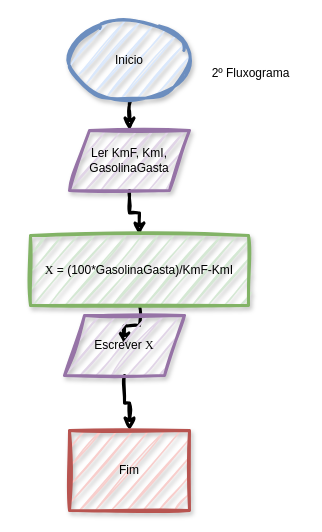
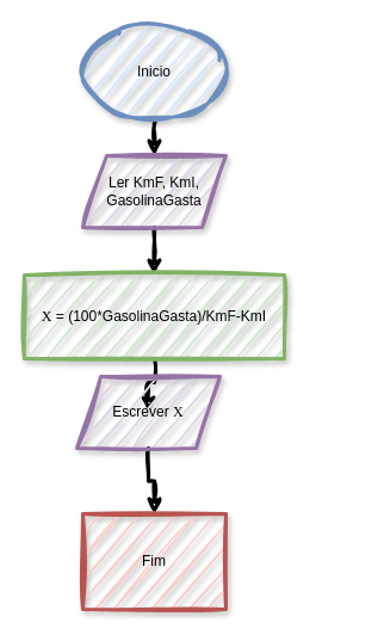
  <mxCell id="0" />
  <mxCell id="1" parent="0" />
  <mxCell id="2" style="edgeStyle=orthogonalEdgeStyle;rounded=0;orthogonalLoop=1;jettySize=auto;html=1;sketch=1;curveFitting=1;jiggle=2;strokeWidth=3;" edge="1" parent="1" source="3" target="5"><mxGeometry relative="1" as="geometry" /></mxCell>
  <mxCell id="3" value="Inicio" style="ellipse;whiteSpace=wrap;html=1;fillColor=#dae8fc;strokeColor=#6c8ebf;strokeWidth=3;shadow=1;sketch=1;curveFitting=1;jiggle=2;" vertex="1" parent="1"><mxGeometry x="69" y="20" width="120" height="80" as="geometry" /></mxCell>
  <mxCell id="4" style="edgeStyle=orthogonalEdgeStyle;rounded=0;orthogonalLoop=1;jettySize=auto;html=1;entryX=0.5;entryY=0;entryDx=0;entryDy=0;sketch=1;curveFitting=1;jiggle=2;strokeWidth=3;" edge="1" parent="1" source="5" target="7"><mxGeometry relative="1" as="geometry" /></mxCell>
  <mxCell id="5" value="Ler KmF, KmI, GasolinaGasta" style="shape=parallelogram;perimeter=parallelogramPerimeter;whiteSpace=wrap;html=1;fixedSize=1;fillColor=#e1d5e7;strokeColor=#9673a6;strokeWidth=3;shadow=1;sketch=1;curveFitting=1;jiggle=2;" vertex="1" parent="1"><mxGeometry x="69" y="130" width="120" height="60" as="geometry" /></mxCell>
  <mxCell id="6" value="" style="edgeStyle=orthogonalEdgeStyle;rounded=0;orthogonalLoop=1;jettySize=auto;html=1;sketch=1;curveFitting=1;jiggle=2;strokeWidth=3;" edge="1" parent="1" source="7" target="9"><mxGeometry relative="1" as="geometry" /></mxCell>
- <mxCell id="7" value="&lt;font face=&quot;Times New Roman&quot;&gt;X&lt;/font&gt; = (100*GasolinaGasta)/KmF-KmI" style="rounded=0;whiteSpace=wrap;html=1;fillColor=#d5e8d4;strokeColor=#82b366;strokeWidth=3;shadow=1;sketch=1;curveFitting=1;jiggle=2;" vertex="1" parent="1"><mxGeometry x="30" y="235" width="218" height="70" as="geometry" /></mxCell>
+ <mxCell id="7" value="&lt;font face=&quot;Times New Roman&quot;&gt;X&lt;/font&gt; = (100*GasolinaGasta)/KmF-KmI" style="rounded=0;whiteSpace=wrap;html=1;fillColor=#d5e8d4;strokeColor=#82b366;strokeWidth=3;shadow=1;sketch=1;curveFitting=1;jiggle=2;" vertex="1" parent="1"><mxGeometry x="20" y="230" width="218" height="70" as="geometry" /></mxCell>
  <mxCell id="8" value="" style="edgeStyle=orthogonalEdgeStyle;rounded=0;orthogonalLoop=1;jettySize=auto;html=1;sketch=1;curveFitting=1;jiggle=2;strokeWidth=3;" edge="1" parent="1" source="9" target="10"><mxGeometry relative="1" as="geometry" /></mxCell>
  <mxCell id="9" value="Escrever &lt;font face=&quot;Times New Roman&quot;&gt;X&lt;/font&gt;" style="shape=parallelogram;perimeter=parallelogramPerimeter;whiteSpace=wrap;html=1;fixedSize=1;fillColor=#e1d5e7;strokeColor=#9673a6;strokeWidth=3;shadow=1;sketch=1;curveFitting=1;jiggle=2;" vertex="1" parent="1"><mxGeometry x="64" y="315" width="120" height="60" as="geometry" /></mxCell>
  <mxCell id="10" value="Fim" style="whiteSpace=wrap;html=1;fillColor=#f8cecc;strokeColor=#b85450;strokeWidth=3;shadow=1;sketch=1;curveFitting=1;jiggle=2;rounded=0;" vertex="1" parent="1"><mxGeometry x="69" y="430" width="120" height="80" as="geometry" /></mxCell>
- <mxCell id="11" value="2º Fluxograma" style="text;html=1;align=center;verticalAlign=middle;resizable=0;points=[];autosize=1;strokeColor=none;fillColor=none;" vertex="1" parent="1"><mxGeometry x="200" y="58" width="100" height="30" as="geometry" /></mxCell>
